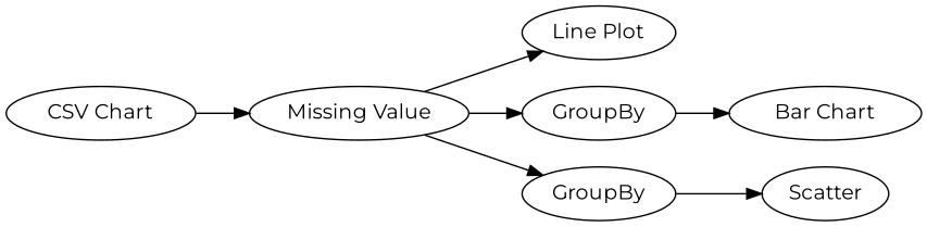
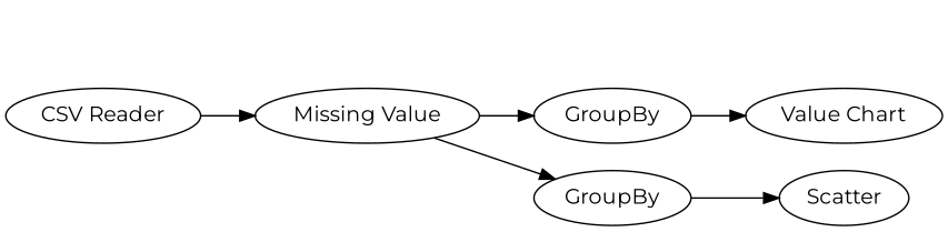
  digraph {
    fontname=Montserrat
    rankdir=LR
    node [fontname=Montserrat]
    edge [fontname=Montserrat]
-   n1 [label="CSV Chart"]
+   n1 [label="CSV Reader"]
    n2 [label="Missing Value"]
-   n3 [label="Line Plot"]
    n4 [label=GroupBy]
    n5 [label=GroupBy]
-   n6 [label="Bar Chart"]
+   n6 [label="Value Chart"]
    n7 [label=Scatter]
    n1 -> n2
-   n2 -> n3
    n2 -> n4
    n2 -> n5
    n4 -> n6
    n5 -> n7
  }
